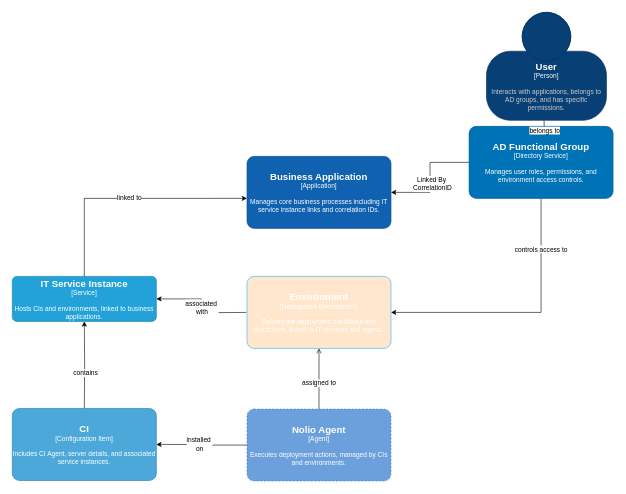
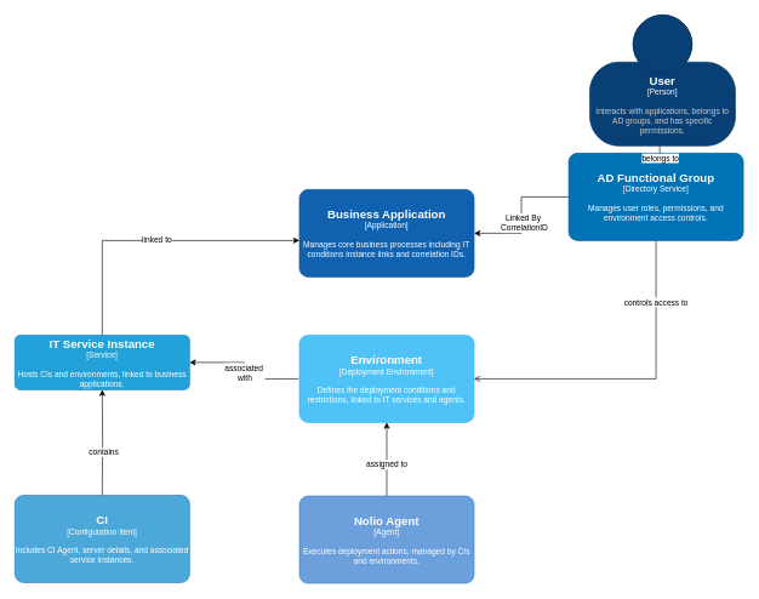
  <mxCell id="0" />
  <mxCell id="1" parent="0" />
- <mxCell id="2" value="&lt;font style=&quot;font-size: 16px&quot;&gt;&lt;b&gt;Business Application&lt;/b&gt;&lt;/font&gt;&lt;div&gt;[Application]&lt;/div&gt;&lt;br&gt;&lt;div&gt;&lt;font style=&quot;font-size: 11px&quot;&gt;Manages core business processes including IT service instance links and correlation IDs.&lt;/font&gt;&lt;/div&gt;" style="rounded=1;whiteSpace=wrap;html=1;fontSize=11;labelBackgroundColor=none;fillColor=#1061B0;fontColor=#ffffff;align=center;arcSize=10;strokeColor=#0D5091;" vertex="1" parent="1"><mxGeometry x="411" y="260" width="240" height="120" as="geometry" /></mxCell>
+ <mxCell id="2" value="&lt;font style=&quot;font-size: 16px&quot;&gt;&lt;b&gt;Business Application&lt;/b&gt;&lt;/font&gt;&lt;div&gt;[Application]&lt;/div&gt;&lt;br&gt;&lt;div&gt;&lt;font style=&quot;font-size: 11px&quot;&gt;Manages core business processes including IT conditions instance links and correlation IDs.&lt;/font&gt;&lt;/div&gt;" style="rounded=1;whiteSpace=wrap;html=1;fontSize=11;labelBackgroundColor=none;fillColor=#1061B0;fontColor=#ffffff;align=center;arcSize=10;strokeColor=#0D5091;" vertex="1" parent="1"><mxGeometry x="411" y="260" width="240" height="120" as="geometry" /></mxCell>
  <mxCell id="3" value="&lt;font style=&quot;font-size: 16px&quot;&gt;&lt;b&gt;IT Service Instance&lt;/b&gt;&lt;/font&gt;&lt;div&gt;[Service]&lt;/div&gt;&lt;br&gt;&lt;div&gt;&lt;font style=&quot;font-size: 11px&quot;&gt;Hosts CIs and environments, linked to business applications.&lt;/font&gt;&lt;/div&gt;" style="rounded=1;whiteSpace=wrap;html=1;fontSize=11;labelBackgroundColor=none;fillColor=#23A2D9;fontColor=#ffffff;align=center;arcSize=10;strokeColor=#0E7DAD;" vertex="1" parent="1"><mxGeometry x="20" y="460" width="240" height="75" as="geometry" /></mxCell>
  <mxCell id="4" style="edgeStyle=orthogonalEdgeStyle;rounded=0;orthogonalLoop=1;jettySize=auto;html=1;entryX=1;entryY=0.5;entryDx=0;entryDy=0;" edge="1" parent="1" target="3"><mxGeometry relative="1" as="geometry"><mxPoint x="410" y="520" as="sourcePoint" /></mxGeometry></mxCell>
  <mxCell id="5" value="associated&amp;nbsp;&lt;div&gt;with&lt;/div&gt;" style="edgeLabel;html=1;align=center;verticalAlign=middle;resizable=0;points=[];" vertex="1" connectable="0" parent="4"><mxGeometry x="-0.032" relative="1" as="geometry"><mxPoint as="offset" /></mxGeometry></mxCell>
  <mxCell id="6" style="edgeStyle=orthogonalEdgeStyle;rounded=0;orthogonalLoop=1;jettySize=auto;html=1;entryX=1;entryY=0.5;entryDx=0;entryDy=0;" edge="1" parent="1" source="10" target="2"><mxGeometry relative="1" as="geometry" /></mxCell>
  <mxCell id="7" value="Linked By&amp;nbsp;&lt;br&gt;CorrelationID" style="edgeLabel;html=1;align=center;verticalAlign=middle;resizable=0;points=[];" vertex="1" connectable="0" parent="6"><mxGeometry x="0.113" y="3" relative="1" as="geometry"><mxPoint as="offset" /></mxGeometry></mxCell>
- <mxCell id="8" style="edgeStyle=orthogonalEdgeStyle;rounded=0;orthogonalLoop=1;jettySize=auto;html=1;entryX=1;entryY=0.5;entryDx=0;entryDy=0;exitX=0.5;exitY=1;exitDx=0;exitDy=0;" edge="1" parent="1" source="10" target="20"><mxGeometry relative="1" as="geometry" /></mxCell>
+ <mxCell id="8" style="edgeStyle=orthogonalEdgeStyle;rounded=0;orthogonalLoop=1;jettySize=auto;html=1;entryX=1;entryY=0.5;entryDx=0;entryDy=0;exitX=0.5;exitY=1;exitDx=0;exitDy=0;endArrow=open;" edge="1" parent="1" source="10" target="20"><mxGeometry relative="1" as="geometry" /></mxCell>
  <mxCell id="9" value="controls access to" style="edgeLabel;html=1;align=center;verticalAlign=middle;resizable=0;points=[];" vertex="1" connectable="0" parent="8"><mxGeometry x="-0.62" y="-1" relative="1" as="geometry"><mxPoint as="offset" /></mxGeometry></mxCell>
  <mxCell id="10" value="&lt;font style=&quot;font-size: 16px&quot;&gt;&lt;b&gt;AD Functional Group&lt;/b&gt;&lt;/font&gt;&lt;div&gt;[Directory Service]&lt;/div&gt;&lt;br&gt;&lt;div&gt;&lt;font style=&quot;font-size: 11px&quot;&gt;Manages user roles, permissions, and environment access controls.&lt;/font&gt;&lt;/div&gt;" style="rounded=1;whiteSpace=wrap;html=1;fontSize=11;labelBackgroundColor=none;fillColor=#0073B7;fontColor=#ffffff;align=center;arcSize=10;strokeColor=#005792;" vertex="1" parent="1"><mxGeometry x="781" y="210" width="240" height="120" as="geometry" /></mxCell>
- <mxCell id="11" value="" style="edgeStyle=orthogonalEdgeStyle;rounded=0;orthogonalLoop=1;jettySize=auto;html=1;" edge="1" parent="1" source="15" target="21"><mxGeometry relative="1" as="geometry" /></mxCell>
- <mxCell id="12" value="installed&amp;nbsp;&lt;div&gt;on&lt;/div&gt;" style="edgeLabel;html=1;align=center;verticalAlign=middle;resizable=0;points=[];" vertex="1" connectable="0" parent="11"><mxGeometry x="0.061" y="-1" relative="1" as="geometry"><mxPoint as="offset" /></mxGeometry></mxCell>
- <mxCell id="13" value="" style="edgeStyle=orthogonalEdgeStyle;rounded=0;orthogonalLoop=1;jettySize=auto;html=1;endArrow=open;" edge="1" parent="1" source="15" target="20"><mxGeometry relative="1" as="geometry" /></mxCell>
+ <mxCell id="13" value="" style="edgeStyle=orthogonalEdgeStyle;rounded=0;orthogonalLoop=1;jettySize=auto;html=1;" edge="1" parent="1" source="15" target="20"><mxGeometry relative="1" as="geometry" /></mxCell>
  <mxCell id="14" value="assigned to" style="edgeLabel;html=1;align=center;verticalAlign=middle;resizable=0;points=[];" vertex="1" connectable="0" parent="13"><mxGeometry x="-0.129" y="1" relative="1" as="geometry"><mxPoint as="offset" /></mxGeometry></mxCell>
- <mxCell id="15" value="&lt;font style=&quot;font-size: 16px&quot;&gt;&lt;b&gt;Nolio Agent&lt;/b&gt;&lt;/font&gt;&lt;div&gt;[Agent]&lt;/div&gt;&lt;br&gt;&lt;div&gt;&lt;font style=&quot;font-size: 11px&quot;&gt;Executes deployment actions, managed by CIs and environments.&lt;/font&gt;&lt;/div&gt;" style="rounded=1;whiteSpace=wrap;html=1;fontSize=11;labelBackgroundColor=none;fillColor=#6CA0DC;fontColor=#ffffff;align=center;arcSize=10;strokeColor=#3082CE;dashed=1;" vertex="1" parent="1"><mxGeometry x="411" y="681" width="240" height="120" as="geometry" /></mxCell>
+ <mxCell id="15" value="&lt;font style=&quot;font-size: 16px&quot;&gt;&lt;b&gt;Nolio Agent&lt;/b&gt;&lt;/font&gt;&lt;div&gt;[Agent]&lt;/div&gt;&lt;br&gt;&lt;div&gt;&lt;font style=&quot;font-size: 11px&quot;&gt;Executes deployment actions, managed by CIs and environments.&lt;/font&gt;&lt;/div&gt;" style="rounded=1;whiteSpace=wrap;html=1;fontSize=11;labelBackgroundColor=none;fillColor=#6CA0DC;fontColor=#ffffff;align=center;arcSize=10;strokeColor=#3082CE;" vertex="1" parent="1"><mxGeometry x="411" y="681" width="240" height="120" as="geometry" /></mxCell>
  <mxCell id="16" value="" style="edgeStyle=orthogonalEdgeStyle;rounded=0;orthogonalLoop=1;jettySize=auto;html=1;" edge="1" parent="1" target="10"><mxGeometry relative="1" as="geometry"><mxPoint x="906" y="200" as="sourcePoint" /></mxGeometry></mxCell>
  <mxCell id="17" value="belongs to" style="edgeLabel;html=1;align=center;verticalAlign=middle;resizable=0;points=[];" vertex="1" connectable="0" parent="16"><mxGeometry x="-0.101" relative="1" as="geometry"><mxPoint as="offset" /></mxGeometry></mxCell>
  <mxCell id="18" style="edgeStyle=orthogonalEdgeStyle;rounded=0;orthogonalLoop=1;jettySize=auto;html=1;entryX=0.5;entryY=1;entryDx=0;entryDy=0;" edge="1" parent="1" target="3"><mxGeometry relative="1" as="geometry"><mxPoint x="140" y="680" as="sourcePoint" /></mxGeometry></mxCell>
  <mxCell id="19" value="contains" style="edgeLabel;html=1;align=center;verticalAlign=middle;resizable=0;points=[];" vertex="1" connectable="0" parent="18"><mxGeometry x="-0.175" y="-1" relative="1" as="geometry"><mxPoint as="offset" /></mxGeometry></mxCell>
- <mxCell id="20" value="&lt;font style=&quot;font-size: 16px&quot;&gt;&lt;b&gt;Environment&lt;/b&gt;&lt;/font&gt;&lt;div&gt;[Deployment Environment]&lt;/div&gt;&lt;br&gt;&lt;div&gt;&lt;font style=&quot;font-size: 11px&quot;&gt;Defines the deployment conditions and restrictions, linked to IT services and agents.&lt;/font&gt;&lt;/div&gt;" style="rounded=1;whiteSpace=wrap;html=1;fontSize=11;labelBackgroundColor=none;fillColor=#ffe6cc;fontColor=#ffffff;align=center;arcSize=10;strokeColor=#29B6F6;" vertex="1" parent="1"><mxGeometry x="411" y="460" width="240" height="120" as="geometry" /></mxCell>
+ <mxCell id="20" value="&lt;font style=&quot;font-size: 16px&quot;&gt;&lt;b&gt;Environment&lt;/b&gt;&lt;/font&gt;&lt;div&gt;[Deployment Environment]&lt;/div&gt;&lt;br&gt;&lt;div&gt;&lt;font style=&quot;font-size: 11px&quot;&gt;Defines the deployment conditions and restrictions, linked to IT services and agents.&lt;/font&gt;&lt;/div&gt;" style="rounded=1;whiteSpace=wrap;html=1;fontSize=11;labelBackgroundColor=none;fillColor=#4FC3F7;fontColor=#ffffff;align=center;arcSize=10;strokeColor=#29B6F6;" vertex="1" parent="1"><mxGeometry x="411" y="460" width="240" height="120" as="geometry" /></mxCell>
  <mxCell id="21" value="&lt;font style=&quot;font-size: 16px&quot;&gt;&lt;b&gt;CI&lt;/b&gt;&lt;/font&gt;&lt;div&gt;[Configuration Item]&lt;/div&gt;&lt;br&gt;&lt;div&gt;&lt;font style=&quot;font-size: 11px&quot;&gt;Includes CI Agent, server details, and associated service instances.&lt;/font&gt;&lt;/div&gt;" style="rounded=1;whiteSpace=wrap;html=1;fontSize=11;labelBackgroundColor=none;fillColor=#4DA8DA;fontColor=#ffffff;align=center;arcSize=10;strokeColor=#2176AE;" vertex="1" parent="1"><mxGeometry x="20" y="680" width="240" height="120" as="geometry" /></mxCell>
  <mxCell id="22" style="edgeStyle=orthogonalEdgeStyle;rounded=0;orthogonalLoop=1;jettySize=auto;html=1;entryX=0;entryY=0.583;entryDx=0;entryDy=0;entryPerimeter=0;exitX=0.5;exitY=0;exitDx=0;exitDy=0;" edge="1" parent="1" source="3" target="2"><mxGeometry relative="1" as="geometry" /></mxCell>
  <mxCell id="23" value="linked to" style="edgeLabel;html=1;align=center;verticalAlign=middle;resizable=0;points=[];" vertex="1" connectable="0" parent="22"><mxGeometry x="0.024" relative="1" as="geometry"><mxPoint as="offset" /></mxGeometry></mxCell>
  <mxCell id="24" value="&lt;font style=&quot;font-size: 16px&quot;&gt;&lt;b&gt;User&lt;/b&gt;&lt;/font&gt;&lt;div&gt;[Person]&lt;/div&gt;&lt;br&gt;&lt;div&gt;&lt;font style=&quot;font-size: 11px&quot;&gt;&lt;font color=&quot;#cccccc&quot;&gt;Interacts with applications, belongs to AD groups, and has specific permissions.&lt;/font&gt;&lt;/div&gt;" style="html=1;fontSize=11;dashed=0;whiteSpace=wrap;fillColor=#083F75;strokeColor=#06315C;fontColor=#ffffff;shape=mxgraph.c4.person2;align=center;metaEdit=1;points=[[0.5,0,0],[1,0.5,0],[1,0.75,0],[0.75,1,0],[0.5,1,0],[0.25,1,0],[0,0.75,0],[0,0.5,0]];resizable=0;" vertex="1" parent="1"><mxGeometry x="810" y="20" width="200" height="180" as="geometry" /></mxCell>
